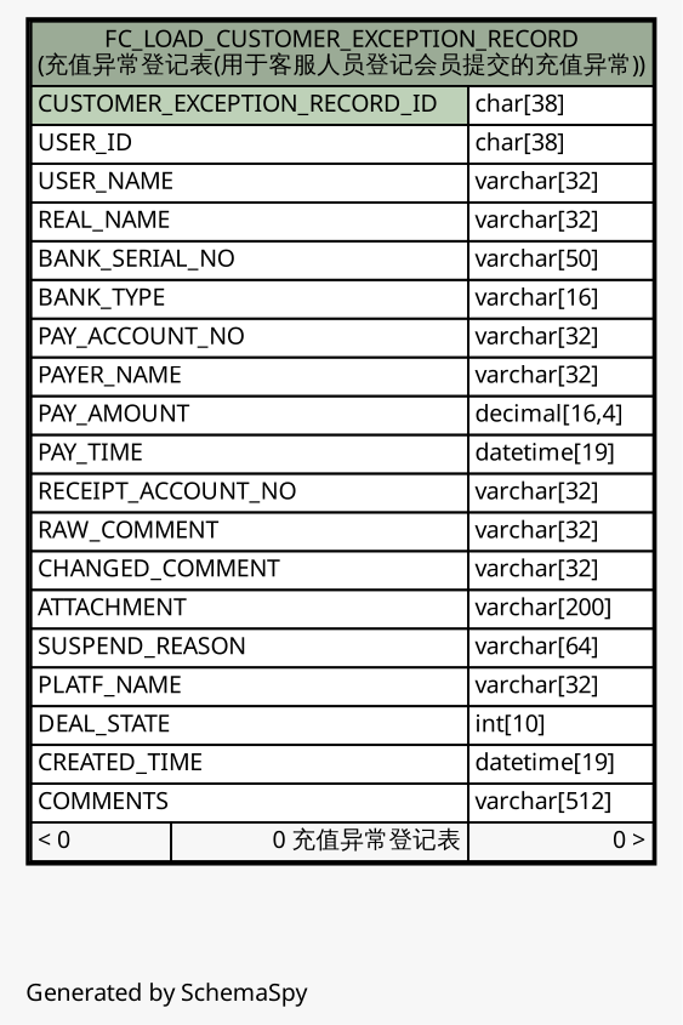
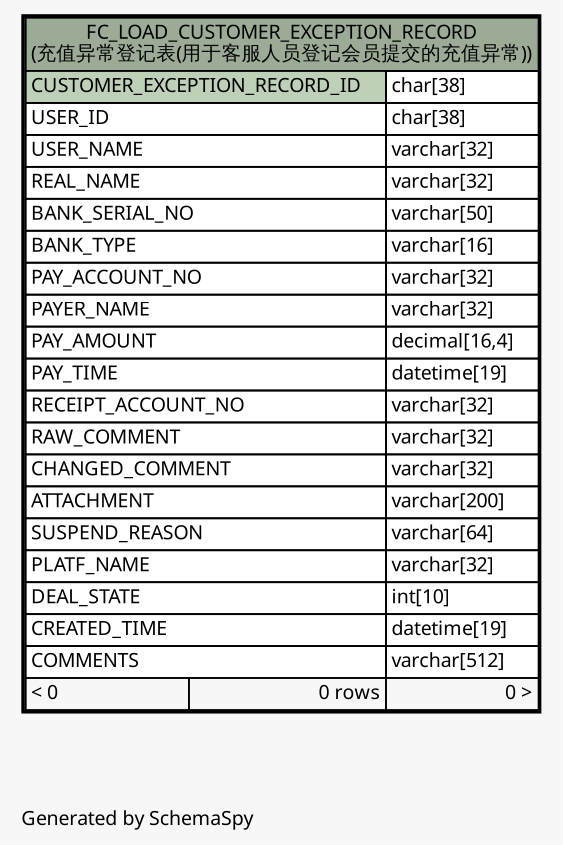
  digraph {
    bgcolor="#f7f7f7"
    fontname="Microsoft YaHei"
    fontsize=11
    label="\nGenerated by SchemaSpy"
    labeljust=l
    nodesep=0.18
    rankdir=RL
    ranksep=0.46
-   n1 [fontname="Microsoft YaHei" fontsize=11 label=<     <TABLE BORDER="2" CELLBORDER="1" CELLSPACING="0" BGCOLOR="#ffffff">       <TR><TD COLSPAN="3" BGCOLOR="#9bab96" ALIGN="CENTER">FC_LOAD_CUSTOMER_EXCEPTION_RECORD<br/>(充值异常登记表(用于客服人员登记会员提交的充值异常))</TD></TR>       <TR><TD PORT="CUSTOMER_EXCEPTION_RECORD_ID" COLSPAN="2" BGCOLOR="#bed1b8" ALIGN="LEFT">CUSTOMER_EXCEPTION_RECORD_ID</TD><TD PORT="CUSTOMER_EXCEPTION_RECORD_ID.type" ALIGN="LEFT">char[38]</TD></TR>       <TR><TD PORT="USER_ID" COLSPAN="2" ALIGN="LEFT">USER_ID</TD><TD PORT="USER_ID.type" ALIGN="LEFT">char[38]</TD></TR>       <TR><TD PORT="USER_NAME" COLSPAN="2" ALIGN="LEFT">USER_NAME</TD><TD PORT="USER_NAME.type" ALIGN="LEFT">varchar[32]</TD></TR>       <TR><TD PORT="REAL_NAME" COLSPAN="2" ALIGN="LEFT">REAL_NAME</TD><TD PORT="REAL_NAME.type" ALIGN="LEFT">varchar[32]</TD></TR>       <TR><TD PORT="BANK_SERIAL_NO" COLSPAN="2" ALIGN="LEFT">BANK_SERIAL_NO</TD><TD PORT="BANK_SERIAL_NO.type" ALIGN="LEFT">varchar[50]</TD></TR>       <TR><TD PORT="BANK_TYPE" COLSPAN="2" ALIGN="LEFT">BANK_TYPE</TD><TD PORT="BANK_TYPE.type" ALIGN="LEFT">varchar[16]</TD></TR>       <TR><TD PORT="PAY_ACCOUNT_NO" COLSPAN="2" ALIGN="LEFT">PAY_ACCOUNT_NO</TD><TD PORT="PAY_ACCOUNT_NO.type" ALIGN="LEFT">varchar[32]</TD></TR>       <TR><TD PORT="PAYER_NAME" COLSPAN="2" ALIGN="LEFT">PAYER_NAME</TD><TD PORT="PAYER_NAME.type" ALIGN="LEFT">varchar[32]</TD></TR>       <TR><TD PORT="PAY_AMOUNT" COLSPAN="2" ALIGN="LEFT">PAY_AMOUNT</TD><TD PORT="PAY_AMOUNT.type" ALIGN="LEFT">decimal[16,4]</TD></TR>       <TR><TD PORT="PAY_TIME" COLSPAN="2" ALIGN="LEFT">PAY_TIME</TD><TD PORT="PAY_TIME.type" ALIGN="LEFT">datetime[19]</TD></TR>       <TR><TD PORT="RECEIPT_ACCOUNT_NO" COLSPAN="2" ALIGN="LEFT">RECEIPT_ACCOUNT_NO</TD><TD PORT="RECEIPT_ACCOUNT_NO.type" ALIGN="LEFT">varchar[32]</TD></TR>       <TR><TD PORT="RAW_COMMENT" COLSPAN="2" ALIGN="LEFT">RAW_COMMENT</TD><TD PORT="RAW_COMMENT.type" ALIGN="LEFT">varchar[32]</TD></TR>       <TR><TD PORT="CHANGED_COMMENT" COLSPAN="2" ALIGN="LEFT">CHANGED_COMMENT</TD><TD PORT="CHANGED_COMMENT.type" ALIGN="LEFT">varchar[32]</TD></TR>       <TR><TD PORT="ATTACHMENT" COLSPAN="2" ALIGN="LEFT">ATTACHMENT</TD><TD PORT="ATTACHMENT.type" ALIGN="LEFT">varchar[200]</TD></TR>       <TR><TD PORT="SUSPEND_REASON" COLSPAN="2" ALIGN="LEFT">SUSPEND_REASON</TD><TD PORT="SUSPEND_REASON.type" ALIGN="LEFT">varchar[64]</TD></TR>       <TR><TD PORT="PLATF_NAME" COLSPAN="2" ALIGN="LEFT">PLATF_NAME</TD><TD PORT="PLATF_NAME.type" ALIGN="LEFT">varchar[32]</TD></TR>       <TR><TD PORT="DEAL_STATE" COLSPAN="2" ALIGN="LEFT">DEAL_STATE</TD><TD PORT="DEAL_STATE.type" ALIGN="LEFT">int[10]</TD></TR>       <TR><TD PORT="CREATED_TIME" COLSPAN="2" ALIGN="LEFT">CREATED_TIME</TD><TD PORT="CREATED_TIME.type" ALIGN="LEFT">datetime[19]</TD></TR>       <TR><TD PORT="COMMENTS" COLSPAN="2" ALIGN="LEFT">COMMENTS</TD><TD PORT="COMMENTS.type" ALIGN="LEFT">varchar[512]</TD></TR>       <TR><TD ALIGN="LEFT" BGCOLOR="#f7f7f7">&lt; 0</TD><TD ALIGN="RIGHT" BGCOLOR="#f7f7f7">0 充值异常登记表</TD><TD ALIGN="RIGHT" BGCOLOR="#f7f7f7">0 &gt;</TD></TR>     </TABLE>> shape=plaintext]
+   n1 [fontname="Microsoft YaHei" fontsize=11 label=<     <TABLE BORDER="2" CELLBORDER="1" CELLSPACING="0" BGCOLOR="#ffffff">       <TR><TD COLSPAN="3" BGCOLOR="#9bab96" ALIGN="CENTER">FC_LOAD_CUSTOMER_EXCEPTION_RECORD<br/>(充值异常登记表(用于客服人员登记会员提交的充值异常))</TD></TR>       <TR><TD PORT="CUSTOMER_EXCEPTION_RECORD_ID" COLSPAN="2" BGCOLOR="#bed1b8" ALIGN="LEFT">CUSTOMER_EXCEPTION_RECORD_ID</TD><TD PORT="CUSTOMER_EXCEPTION_RECORD_ID.type" ALIGN="LEFT">char[38]</TD></TR>       <TR><TD PORT="USER_ID" COLSPAN="2" ALIGN="LEFT">USER_ID</TD><TD PORT="USER_ID.type" ALIGN="LEFT">char[38]</TD></TR>       <TR><TD PORT="USER_NAME" COLSPAN="2" ALIGN="LEFT">USER_NAME</TD><TD PORT="USER_NAME.type" ALIGN="LEFT">varchar[32]</TD></TR>       <TR><TD PORT="REAL_NAME" COLSPAN="2" ALIGN="LEFT">REAL_NAME</TD><TD PORT="REAL_NAME.type" ALIGN="LEFT">varchar[32]</TD></TR>       <TR><TD PORT="BANK_SERIAL_NO" COLSPAN="2" ALIGN="LEFT">BANK_SERIAL_NO</TD><TD PORT="BANK_SERIAL_NO.type" ALIGN="LEFT">varchar[50]</TD></TR>       <TR><TD PORT="BANK_TYPE" COLSPAN="2" ALIGN="LEFT">BANK_TYPE</TD><TD PORT="BANK_TYPE.type" ALIGN="LEFT">varchar[16]</TD></TR>       <TR><TD PORT="PAY_ACCOUNT_NO" COLSPAN="2" ALIGN="LEFT">PAY_ACCOUNT_NO</TD><TD PORT="PAY_ACCOUNT_NO.type" ALIGN="LEFT">varchar[32]</TD></TR>       <TR><TD PORT="PAYER_NAME" COLSPAN="2" ALIGN="LEFT">PAYER_NAME</TD><TD PORT="PAYER_NAME.type" ALIGN="LEFT">varchar[32]</TD></TR>       <TR><TD PORT="PAY_AMOUNT" COLSPAN="2" ALIGN="LEFT">PAY_AMOUNT</TD><TD PORT="PAY_AMOUNT.type" ALIGN="LEFT">decimal[16,4]</TD></TR>       <TR><TD PORT="PAY_TIME" COLSPAN="2" ALIGN="LEFT">PAY_TIME</TD><TD PORT="PAY_TIME.type" ALIGN="LEFT">datetime[19]</TD></TR>       <TR><TD PORT="RECEIPT_ACCOUNT_NO" COLSPAN="2" ALIGN="LEFT">RECEIPT_ACCOUNT_NO</TD><TD PORT="RECEIPT_ACCOUNT_NO.type" ALIGN="LEFT">varchar[32]</TD></TR>       <TR><TD PORT="RAW_COMMENT" COLSPAN="2" ALIGN="LEFT">RAW_COMMENT</TD><TD PORT="RAW_COMMENT.type" ALIGN="LEFT">varchar[32]</TD></TR>       <TR><TD PORT="CHANGED_COMMENT" COLSPAN="2" ALIGN="LEFT">CHANGED_COMMENT</TD><TD PORT="CHANGED_COMMENT.type" ALIGN="LEFT">varchar[32]</TD></TR>       <TR><TD PORT="ATTACHMENT" COLSPAN="2" ALIGN="LEFT">ATTACHMENT</TD><TD PORT="ATTACHMENT.type" ALIGN="LEFT">varchar[200]</TD></TR>       <TR><TD PORT="SUSPEND_REASON" COLSPAN="2" ALIGN="LEFT">SUSPEND_REASON</TD><TD PORT="SUSPEND_REASON.type" ALIGN="LEFT">varchar[64]</TD></TR>       <TR><TD PORT="PLATF_NAME" COLSPAN="2" ALIGN="LEFT">PLATF_NAME</TD><TD PORT="PLATF_NAME.type" ALIGN="LEFT">varchar[32]</TD></TR>       <TR><TD PORT="DEAL_STATE" COLSPAN="2" ALIGN="LEFT">DEAL_STATE</TD><TD PORT="DEAL_STATE.type" ALIGN="LEFT">int[10]</TD></TR>       <TR><TD PORT="CREATED_TIME" COLSPAN="2" ALIGN="LEFT">CREATED_TIME</TD><TD PORT="CREATED_TIME.type" ALIGN="LEFT">datetime[19]</TD></TR>       <TR><TD PORT="COMMENTS" COLSPAN="2" ALIGN="LEFT">COMMENTS</TD><TD PORT="COMMENTS.type" ALIGN="LEFT">varchar[512]</TD></TR>       <TR><TD ALIGN="LEFT" BGCOLOR="#f7f7f7">&lt; 0</TD><TD ALIGN="RIGHT" BGCOLOR="#f7f7f7">0 rows</TD><TD ALIGN="RIGHT" BGCOLOR="#f7f7f7">0 &gt;</TD></TR>     </TABLE>> shape=plaintext]
  }
